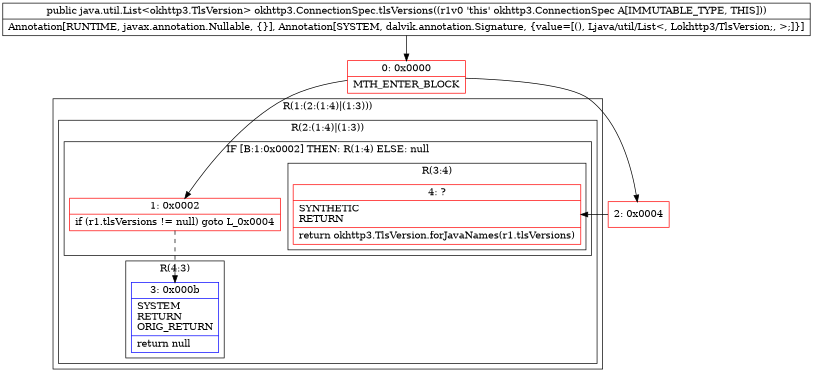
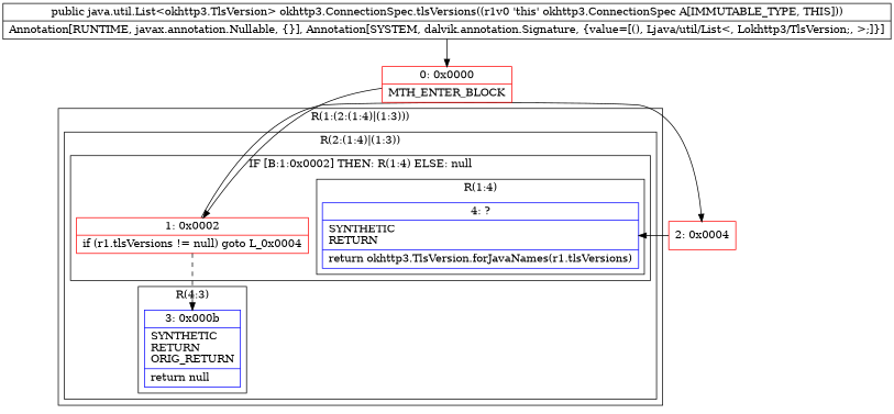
  digraph {
    node [color=red shape=record]
-   n1 [label="{4\:\ ?|SYNTHETIC\lRETURN\l|return okhttp3.TlsVersion.forJavaNames(r1.tlsVersions)\l}"]
+   n1 [color=blue label="{4\:\ ?|SYNTHETIC\lRETURN\l|return okhttp3.TlsVersion.forJavaNames(r1.tlsVersions)\l}"]
    n2 [label="{1\:\ 0x0002|if (r1.tlsVersions != null) goto L_0x0004\l}"]
-   n3 [color=blue label="{3\:\ 0x000b|SYSTEM\lRETURN\lORIG_RETURN\l|return null\l}"]
+   n3 [color=blue label="{3\:\ 0x000b|SYNTHETIC\lRETURN\lORIG_RETURN\l|return null\l}"]
    n4 [label="{2\:\ 0x0004}"]
    n5 [label="{0\:\ 0x0000|MTH_ENTER_BLOCK\l}"]
    n6 [label="{public java.util.List\<okhttp3.TlsVersion\> okhttp3.ConnectionSpec.tlsVersions((r1v0 'this' okhttp3.ConnectionSpec A[IMMUTABLE_TYPE, THIS]))  | Annotation[RUNTIME, javax.annotation.Nullable, \{\}], Annotation[SYSTEM, dalvik.annotation.Signature, \{value=[(), Ljava\/util\/List\<, Lokhttp3\/TlsVersion;, \>;]\}]\l}" color=""]
    subgraph cluster_1 {
      label="R(1:(2:(1:4)|(1:3)))"
      subgraph cluster_2 {
        label="R(2:(1:4)|(1:3))"
        subgraph cluster_3 {
          label="IF [B:1:0x0002] THEN: R(1:4) ELSE: null"
          n2
          subgraph cluster_4 {
-           label="R(3:4)"
+           label="R(1:4)"
            n1
          }
        }
        subgraph cluster_5 {
          label="R(4:3)"
          n3
        }
      }
    }
    n2 -> n3 [style=dashed]
-   n5 -> n4
+   n2 -> n4
    n4 -> n1
    n5 -> n2
    n6 -> n5
  }
